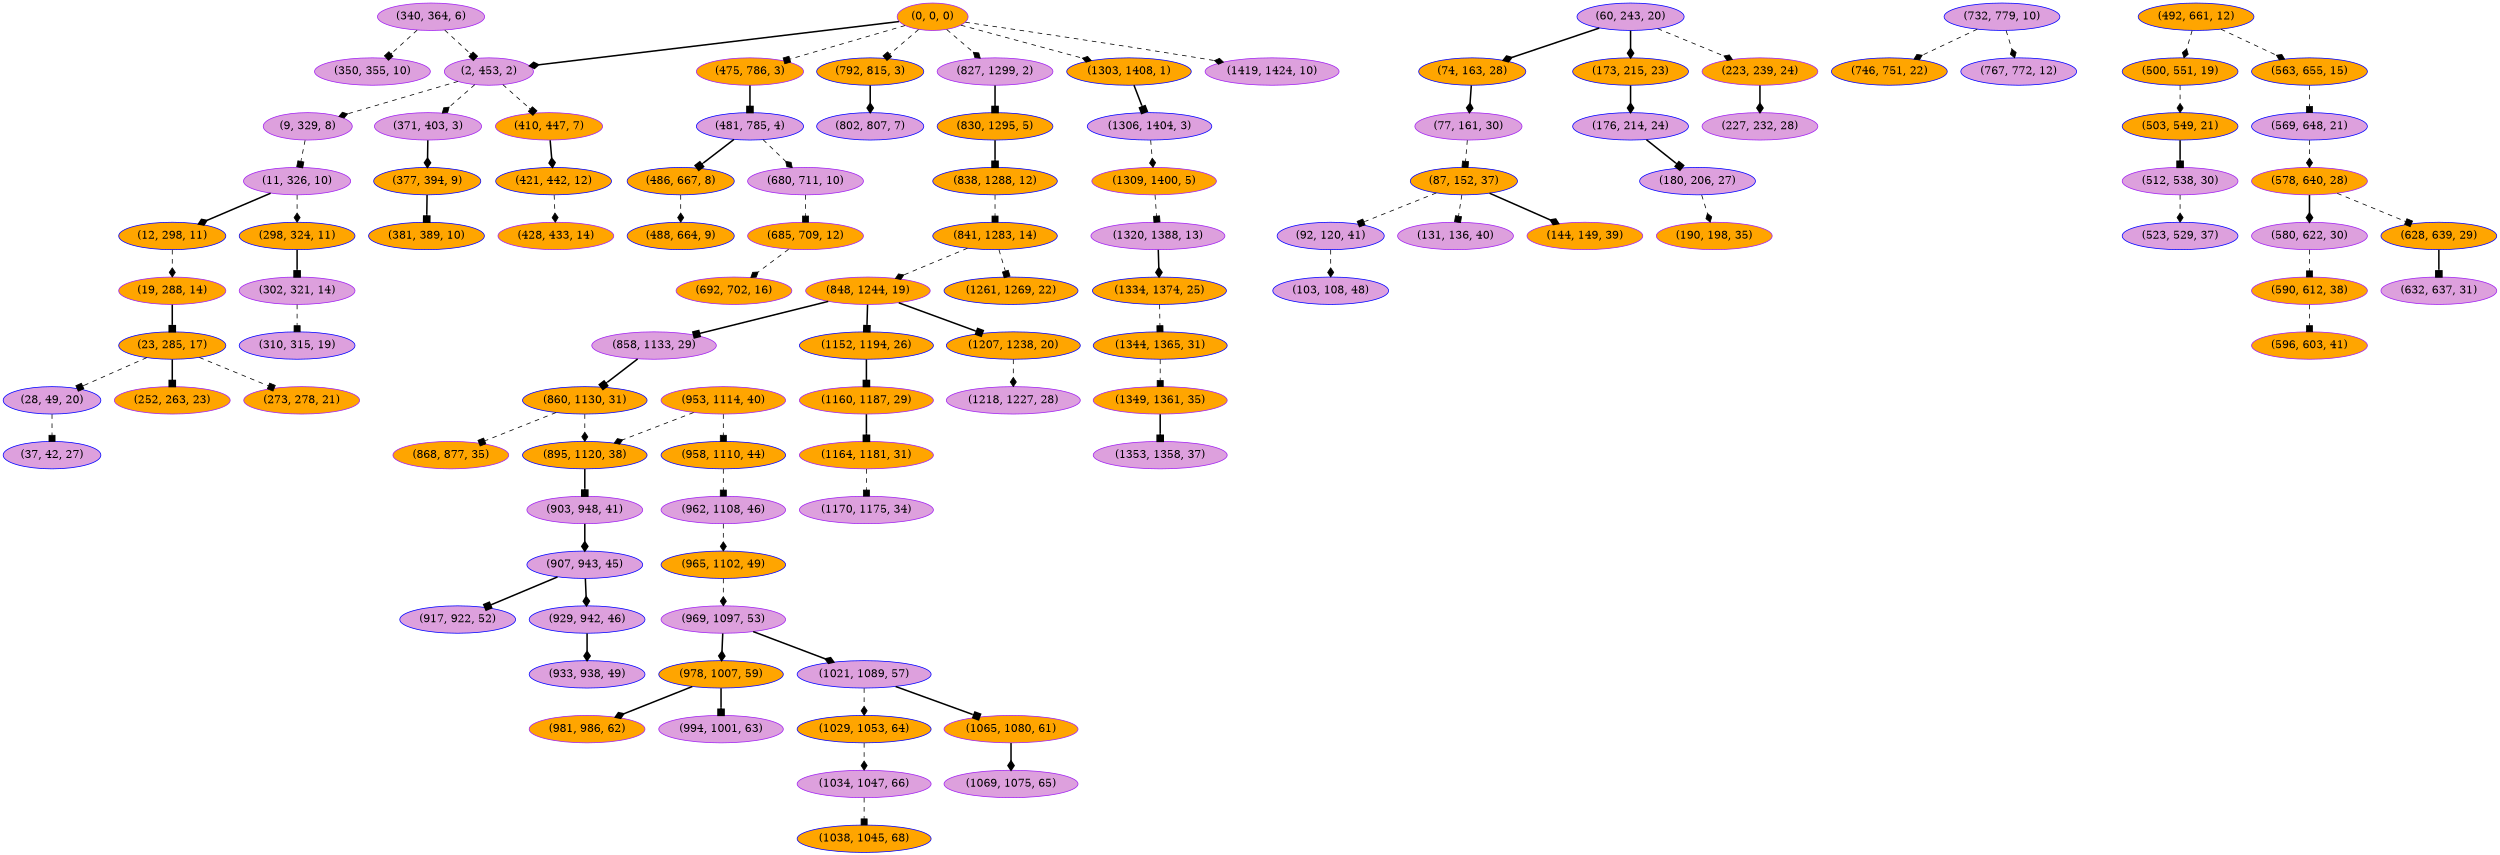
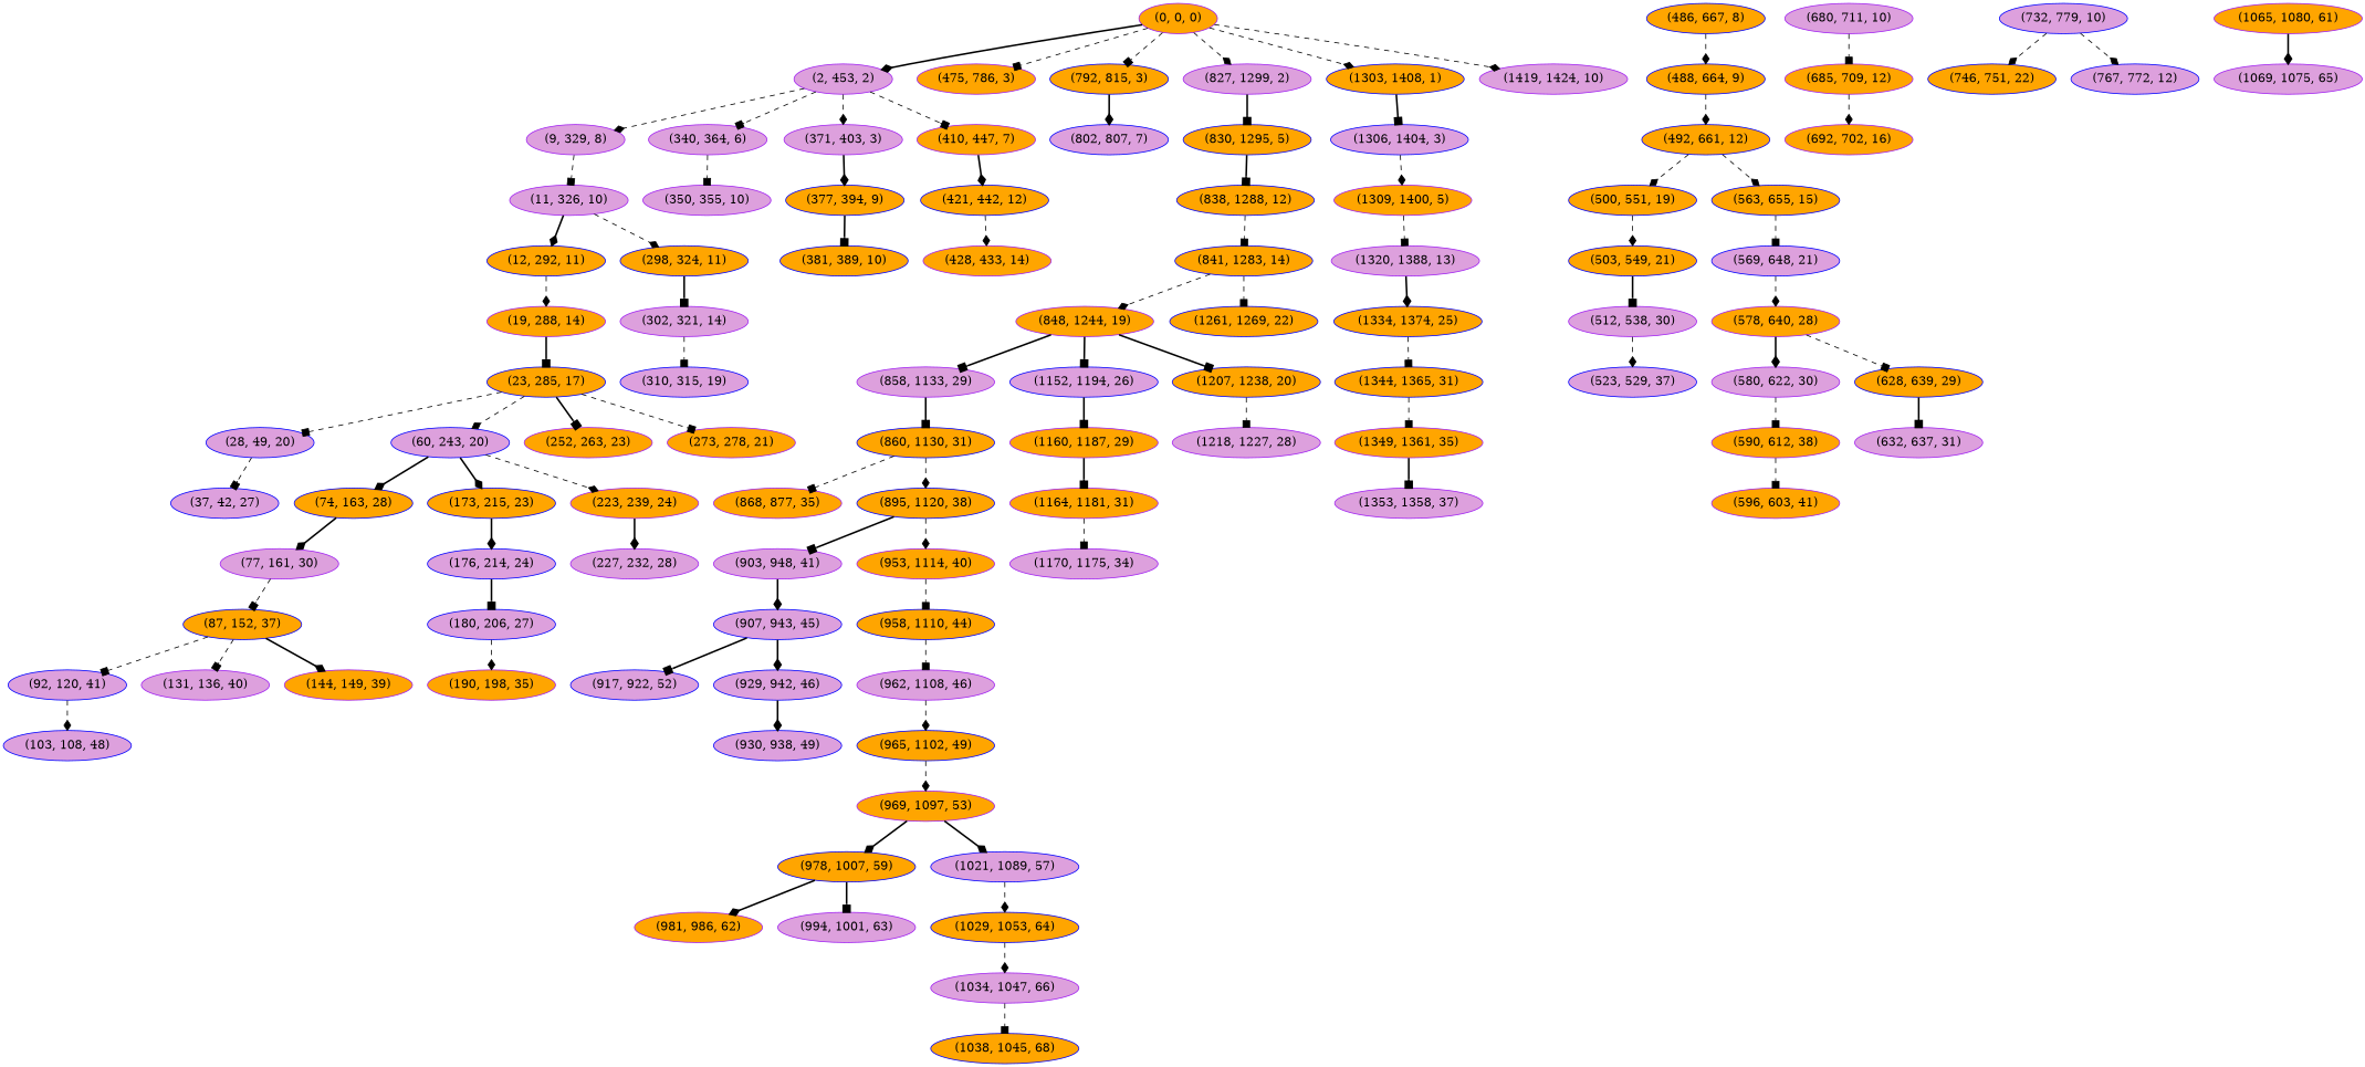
  digraph {
    node [color=blue fillcolor=orange style=filled]
    edge [arrowhead=diamond style=dashed]
    "(0, 0, 0)" [color=purple]
    "(2, 453, 2)" [color=purple fillcolor=plum]
    "(475, 786, 3)" [color=purple]
    "(792, 815, 3)"
    "(827, 1299, 2)" [color=purple fillcolor=plum]
    "(1303, 1408, 1)"
    "(1419, 1424, 10)" [color=purple fillcolor=plum]
    "(9, 329, 8)" [color=purple fillcolor=plum]
    "(340, 364, 6)" [color=purple fillcolor=plum]
    "(371, 403, 3)" [color=purple fillcolor=plum]
    "(410, 447, 7)" [color=purple]
-   "(481, 785, 4)" [fillcolor=plum]
    "(802, 807, 7)" [fillcolor=plum]
    "(830, 1295, 5)"
    "(1306, 1404, 3)" [fillcolor=plum]
    "(11, 326, 10)" [color=purple fillcolor=plum]
    "(350, 355, 10)" [color=purple fillcolor=plum]
    "(377, 394, 9)"
    "(421, 442, 12)"
-   "(12, 292, 11)" [label="(12, 298, 11)"]
+   "(12, 292, 11)"
    "(298, 324, 11)"
    "(19, 288, 14)" [color=purple]
    "(302, 321, 14)" [color=purple fillcolor=plum]
    "(23, 285, 17)"
    "(28, 49, 20)" [fillcolor=plum]
    "(60, 243, 20)" [fillcolor=plum]
    "(252, 263, 23)" [color=purple]
    "(273, 278, 21)" [color=purple]
    "(37, 42, 27)" [fillcolor=plum]
    "(74, 163, 28)"
    "(173, 215, 23)"
    "(223, 239, 24)" [color=purple]
    "(77, 161, 30)" [color=purple fillcolor=plum]
    "(176, 214, 24)" [fillcolor=plum]
    "(227, 232, 28)" [color=purple fillcolor=plum]
    "(87, 152, 37)"
    "(92, 120, 41)" [fillcolor=plum]
    "(131, 136, 40)" [color=purple fillcolor=plum]
    "(144, 149, 39)" [color=purple]
    "(103, 108, 48)" [fillcolor=plum]
    "(180, 206, 27)" [fillcolor=plum]
    "(190, 198, 35)" [color=purple]
    "(310, 315, 19)" [fillcolor=plum]
    "(381, 389, 10)"
    "(428, 433, 14)" [color=purple]
    "(486, 667, 8)"
    "(680, 711, 10)" [color=purple fillcolor=plum]
    "(488, 664, 9)"
    "(685, 709, 12)" [color=purple]
    "(732, 779, 10)" [fillcolor=plum]
    "(746, 751, 22)"
    "(767, 772, 12)" [fillcolor=plum]
    "(492, 661, 12)"
    "(500, 551, 19)"
    "(563, 655, 15)"
    "(503, 549, 21)"
    "(569, 648, 21)" [fillcolor=plum]
    "(512, 538, 30)" [color=purple fillcolor=plum]
    "(523, 529, 37)" [fillcolor=plum]
    "(578, 640, 28)" [color=purple]
    "(580, 622, 30)" [color=purple fillcolor=plum]
    "(628, 639, 29)"
    "(590, 612, 38)" [color=purple]
    "(632, 637, 31)" [color=purple fillcolor=plum]
    "(596, 603, 41)" [color=purple]
    "(692, 702, 16)" [color=purple]
    "(838, 1288, 12)"
    "(841, 1283, 14)"
    "(848, 1244, 19)" [color=purple]
    "(1261, 1269, 22)"
    "(858, 1133, 29)" [color=purple fillcolor=plum]
-   "(1152, 1194, 26)"
+   "(1152, 1194, 26)" [fillcolor=plum]
    "(1207, 1238, 20)"
    "(860, 1130, 31)"
    "(1160, 1187, 29)" [color=purple]
    "(1218, 1227, 28)" [color=purple fillcolor=plum]
    "(868, 877, 35)" [color=purple]
    "(895, 1120, 38)"
    "(903, 948, 41)" [color=purple fillcolor=plum]
    "(953, 1114, 40)" [color=purple]
    "(907, 943, 45)" [fillcolor=plum]
    "(958, 1110, 44)"
    "(917, 922, 52)" [fillcolor=plum]
    "(929, 942, 46)" [fillcolor=plum]
-   "(933, 938, 49)" [fillcolor=plum]
+   "(933, 938, 49)" [fillcolor=plum label="(930, 938, 49)"]
    "(962, 1108, 46)" [color=purple fillcolor=plum]
    "(965, 1102, 49)"
-   "(969, 1097, 53)" [color=purple fillcolor=plum]
+   "(969, 1097, 53)" [color=purple]
    "(978, 1007, 59)"
    "(1021, 1089, 57)" [fillcolor=plum]
    "(981, 986, 62)" [color=purple]
    "(994, 1001, 63)" [color=purple fillcolor=plum]
    "(1029, 1053, 64)"
    "(1065, 1080, 61)" [color=purple]
    "(1034, 1047, 66)" [color=purple fillcolor=plum]
    "(1069, 1075, 65)" [color=purple fillcolor=plum]
    "(1038, 1045, 68)"
    "(1164, 1181, 31)" [color=purple]
    "(1170, 1175, 34)" [color=purple fillcolor=plum]
    "(1309, 1400, 5)" [color=purple]
    "(1320, 1388, 13)" [color=purple fillcolor=plum]
    "(1334, 1374, 25)"
    "(1344, 1365, 31)"
    "(1349, 1361, 35)" [color=purple]
    "(1353, 1358, 37)" [color=purple fillcolor=plum]
    "(0, 0, 0)" -> "(2, 453, 2)" [style=bold]
    "(0, 0, 0)" -> "(475, 786, 3)" [arrowhead=box]
    "(0, 0, 0)" -> "(792, 815, 3)" [arrowhead=box]
    "(0, 0, 0)" -> "(827, 1299, 2)"
    "(0, 0, 0)" -> "(1303, 1408, 1)"
    "(0, 0, 0)" -> "(1419, 1424, 10)"
    "(2, 453, 2)" -> "(9, 329, 8)"
-   "(340, 364, 6)" -> "(2, 453, 2)" [arrowhead=box]
+   "(2, 453, 2)" -> "(340, 364, 6)" [arrowhead=box]
    "(2, 453, 2)" -> "(371, 403, 3)"
    "(2, 453, 2)" -> "(410, 447, 7)" [arrowhead=box]
-   "(475, 786, 3)" -> "(481, 785, 4)" [arrowhead=box style=bold]
    "(792, 815, 3)" -> "(802, 807, 7)" [style=bold]
    "(827, 1299, 2)" -> "(830, 1295, 5)" [arrowhead=box style=bold]
    "(1303, 1408, 1)" -> "(1306, 1404, 3)" [arrowhead=box style=bold]
    "(9, 329, 8)" -> "(11, 326, 10)" [arrowhead=box]
    "(340, 364, 6)" -> "(350, 355, 10)" [arrowhead=box]
    "(371, 403, 3)" -> "(377, 394, 9)" [style=bold]
    "(410, 447, 7)" -> "(421, 442, 12)" [style=bold]
-   "(481, 785, 4)" -> "(486, 667, 8)" [arrowhead=box style=bold]
-   "(481, 785, 4)" -> "(680, 711, 10)"
    "(830, 1295, 5)" -> "(838, 1288, 12)" [arrowhead=box style=bold]
    "(1306, 1404, 3)" -> "(1309, 1400, 5)"
    "(11, 326, 10)" -> "(12, 292, 11)" [style=bold]
    "(11, 326, 10)" -> "(298, 324, 11)"
    "(377, 394, 9)" -> "(381, 389, 10)" [arrowhead=box style=bold]
    "(421, 442, 12)" -> "(428, 433, 14)"
    "(12, 292, 11)" -> "(19, 288, 14)"
    "(298, 324, 11)" -> "(302, 321, 14)" [arrowhead=box style=bold]
    "(19, 288, 14)" -> "(23, 285, 17)" [arrowhead=box style=bold]
    "(302, 321, 14)" -> "(310, 315, 19)" [arrowhead=box]
    "(23, 285, 17)" -> "(28, 49, 20)" [arrowhead=box]
+   "(23, 285, 17)" -> "(60, 243, 20)"
    "(23, 285, 17)" -> "(252, 263, 23)" [arrowhead=box style=bold]
    "(23, 285, 17)" -> "(273, 278, 21)" [arrowhead=box]
    "(28, 49, 20)" -> "(37, 42, 27)" [arrowhead=box]
    "(60, 243, 20)" -> "(74, 163, 28)" [style=bold]
    "(60, 243, 20)" -> "(173, 215, 23)" [style=bold]
    "(60, 243, 20)" -> "(223, 239, 24)"
    "(74, 163, 28)" -> "(77, 161, 30)" [style=bold]
    "(173, 215, 23)" -> "(176, 214, 24)" [style=bold]
    "(223, 239, 24)" -> "(227, 232, 28)" [style=bold]
    "(77, 161, 30)" -> "(87, 152, 37)" [arrowhead=box]
    "(176, 214, 24)" -> "(180, 206, 27)" [arrowhead=box style=bold]
    "(87, 152, 37)" -> "(92, 120, 41)" [arrowhead=box]
    "(87, 152, 37)" -> "(131, 136, 40)" [arrowhead=box]
    "(87, 152, 37)" -> "(144, 149, 39)" [style=bold]
    "(92, 120, 41)" -> "(103, 108, 48)"
    "(180, 206, 27)" -> "(190, 198, 35)"
    "(486, 667, 8)" -> "(488, 664, 9)"
    "(680, 711, 10)" -> "(685, 709, 12)" [arrowhead=box]
+   "(488, 664, 9)" -> "(492, 661, 12)"
    "(685, 709, 12)" -> "(692, 702, 16)"
    "(732, 779, 10)" -> "(746, 751, 22)"
    "(732, 779, 10)" -> "(767, 772, 12)"
    "(492, 661, 12)" -> "(500, 551, 19)"
    "(492, 661, 12)" -> "(563, 655, 15)"
    "(500, 551, 19)" -> "(503, 549, 21)"
    "(563, 655, 15)" -> "(569, 648, 21)" [arrowhead=box]
    "(503, 549, 21)" -> "(512, 538, 30)" [arrowhead=box style=bold]
    "(569, 648, 21)" -> "(578, 640, 28)"
    "(512, 538, 30)" -> "(523, 529, 37)"
    "(578, 640, 28)" -> "(580, 622, 30)" [style=bold]
    "(578, 640, 28)" -> "(628, 639, 29)" [arrowhead=box]
    "(580, 622, 30)" -> "(590, 612, 38)" [arrowhead=box]
    "(628, 639, 29)" -> "(632, 637, 31)" [arrowhead=box style=bold]
    "(590, 612, 38)" -> "(596, 603, 41)" [arrowhead=box]
    "(838, 1288, 12)" -> "(841, 1283, 14)" [arrowhead=box]
    "(841, 1283, 14)" -> "(848, 1244, 19)"
    "(841, 1283, 14)" -> "(1261, 1269, 22)" [arrowhead=box]
    "(848, 1244, 19)" -> "(858, 1133, 29)" [arrowhead=box style=bold]
    "(848, 1244, 19)" -> "(1152, 1194, 26)" [arrowhead=box style=bold]
    "(848, 1244, 19)" -> "(1207, 1238, 20)" [arrowhead=box style=bold]
    "(858, 1133, 29)" -> "(860, 1130, 31)" [arrowhead=box style=bold]
    "(1152, 1194, 26)" -> "(1160, 1187, 29)" [arrowhead=box style=bold]
-   "(1207, 1238, 20)" -> "(1218, 1227, 28)"
+   "(1207, 1238, 20)" -> "(1218, 1227, 28)" [arrowhead=box]
    "(860, 1130, 31)" -> "(868, 877, 35)" [arrowhead=box]
    "(860, 1130, 31)" -> "(895, 1120, 38)"
    "(1160, 1187, 29)" -> "(1164, 1181, 31)" [arrowhead=box style=bold]
    "(895, 1120, 38)" -> "(903, 948, 41)" [arrowhead=box style=bold]
-   "(953, 1114, 40)" -> "(895, 1120, 38)"
+   "(895, 1120, 38)" -> "(953, 1114, 40)"
    "(903, 948, 41)" -> "(907, 943, 45)" [style=bold]
    "(953, 1114, 40)" -> "(958, 1110, 44)" [arrowhead=box]
    "(907, 943, 45)" -> "(917, 922, 52)" [arrowhead=box style=bold]
    "(907, 943, 45)" -> "(929, 942, 46)" [style=bold]
    "(958, 1110, 44)" -> "(962, 1108, 46)" [arrowhead=box]
    "(929, 942, 46)" -> "(933, 938, 49)" [style=bold]
    "(962, 1108, 46)" -> "(965, 1102, 49)"
    "(965, 1102, 49)" -> "(969, 1097, 53)"
    "(969, 1097, 53)" -> "(978, 1007, 59)" [style=bold]
    "(969, 1097, 53)" -> "(1021, 1089, 57)" [style=bold]
    "(978, 1007, 59)" -> "(981, 986, 62)" [style=bold]
    "(978, 1007, 59)" -> "(994, 1001, 63)" [arrowhead=box style=bold]
    "(1021, 1089, 57)" -> "(1029, 1053, 64)"
-   "(1021, 1089, 57)" -> "(1065, 1080, 61)" [arrowhead=box style=bold]
    "(1029, 1053, 64)" -> "(1034, 1047, 66)"
    "(1065, 1080, 61)" -> "(1069, 1075, 65)" [style=bold]
    "(1034, 1047, 66)" -> "(1038, 1045, 68)" [arrowhead=box]
    "(1164, 1181, 31)" -> "(1170, 1175, 34)" [arrowhead=box]
    "(1309, 1400, 5)" -> "(1320, 1388, 13)" [arrowhead=box]
    "(1320, 1388, 13)" -> "(1334, 1374, 25)" [style=bold]
    "(1334, 1374, 25)" -> "(1344, 1365, 31)" [arrowhead=box]
    "(1344, 1365, 31)" -> "(1349, 1361, 35)" [arrowhead=box]
    "(1349, 1361, 35)" -> "(1353, 1358, 37)" [arrowhead=box style=bold]
  }
